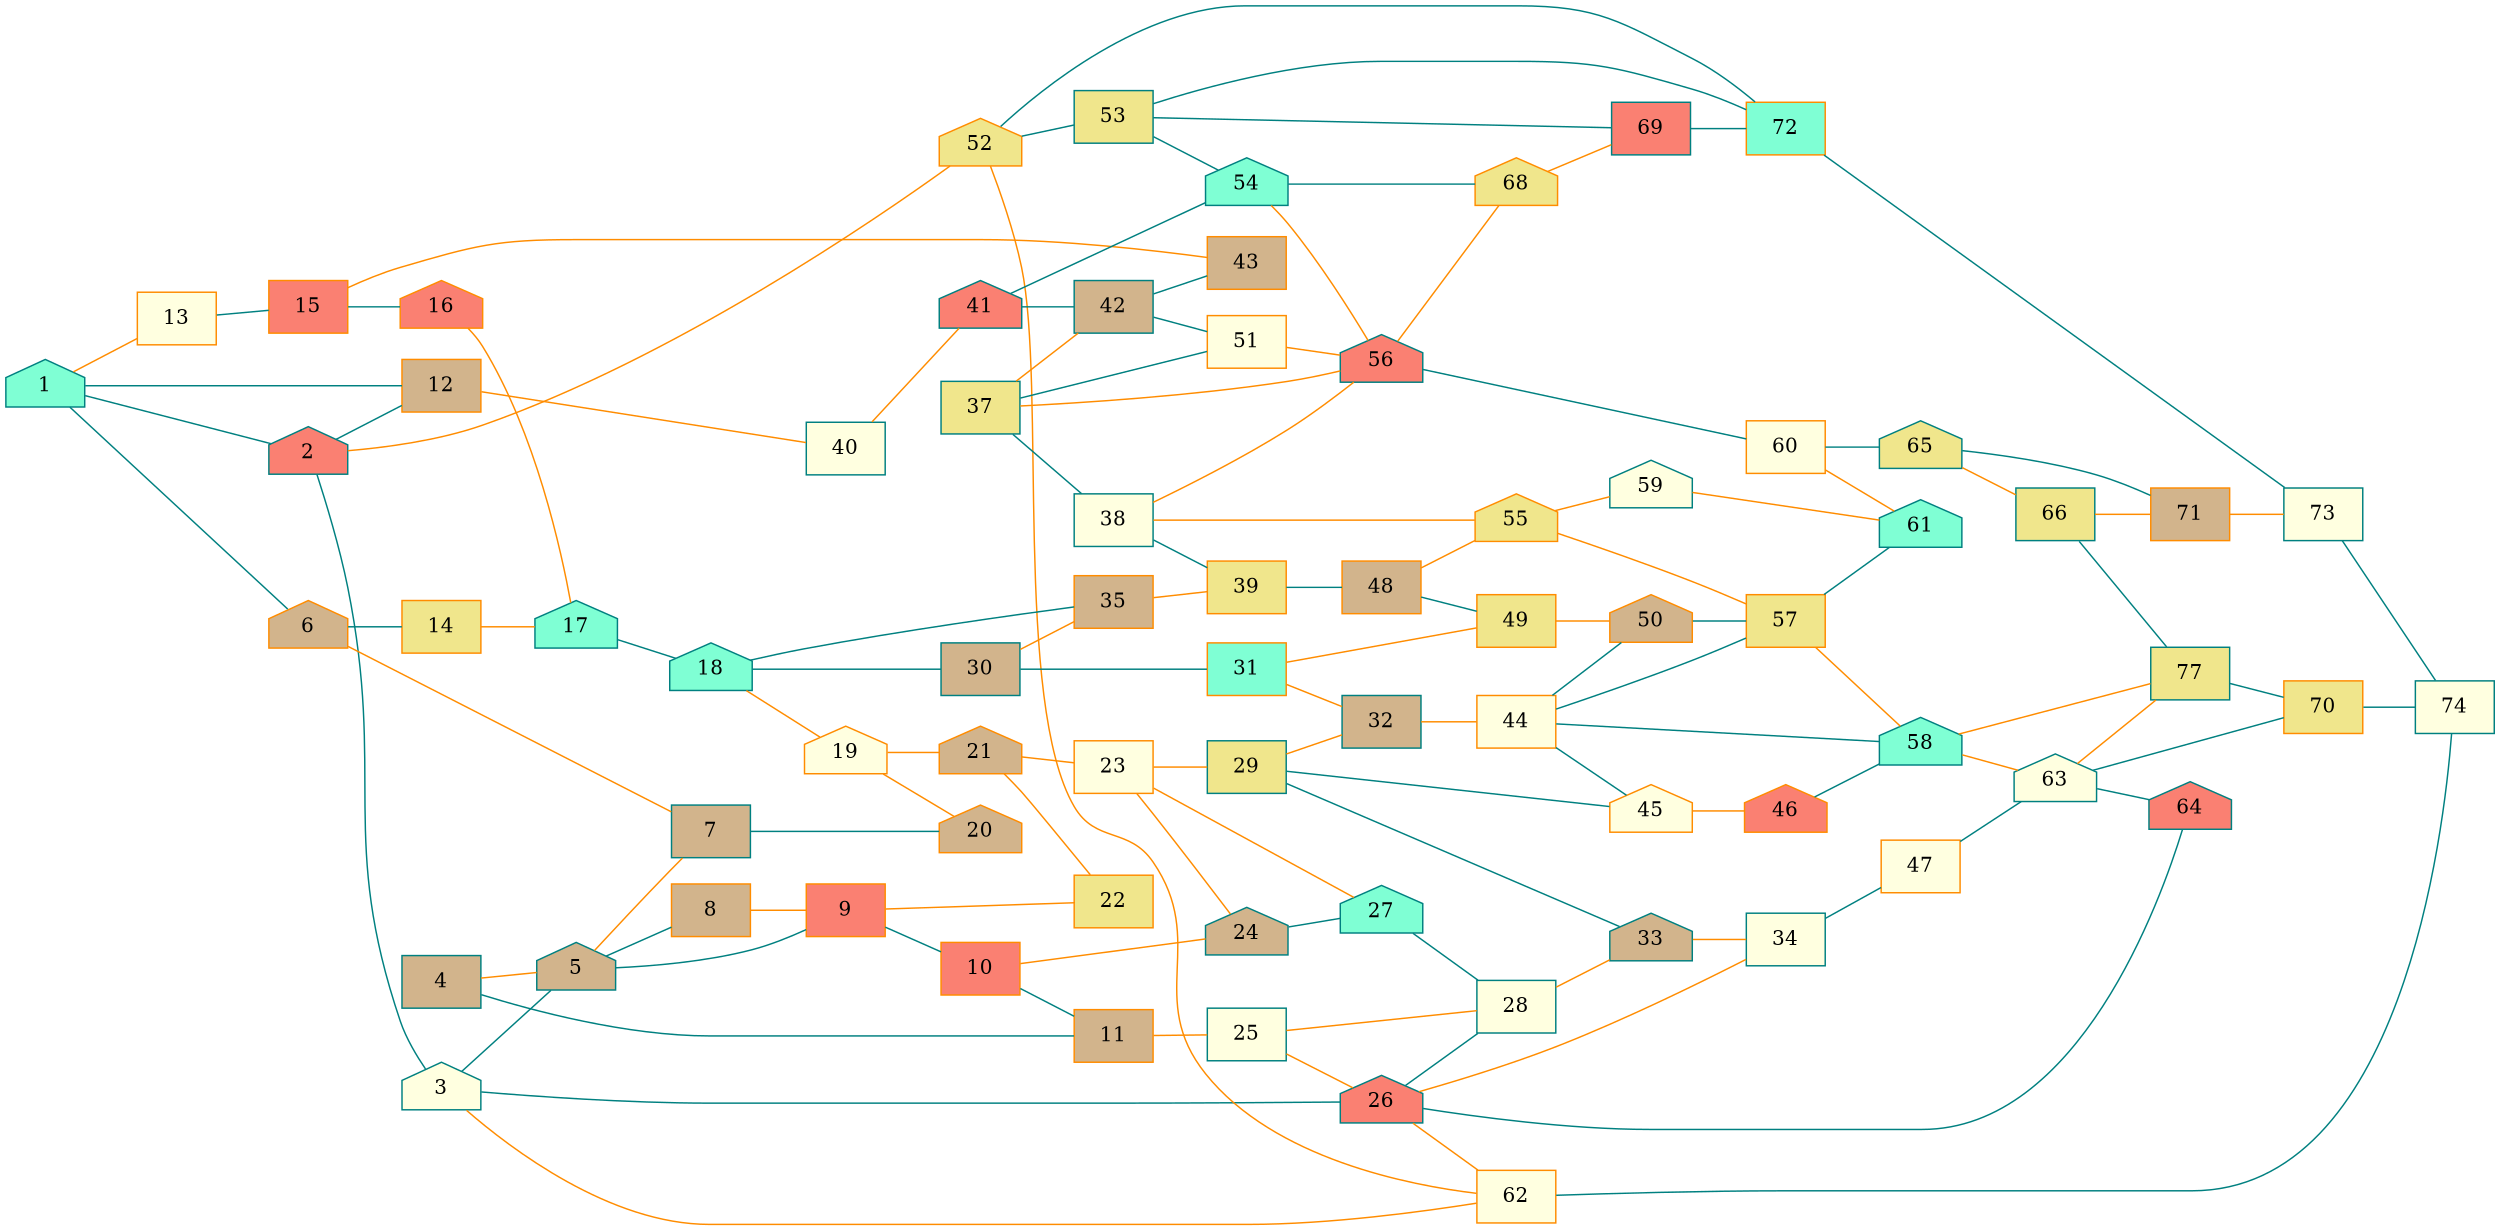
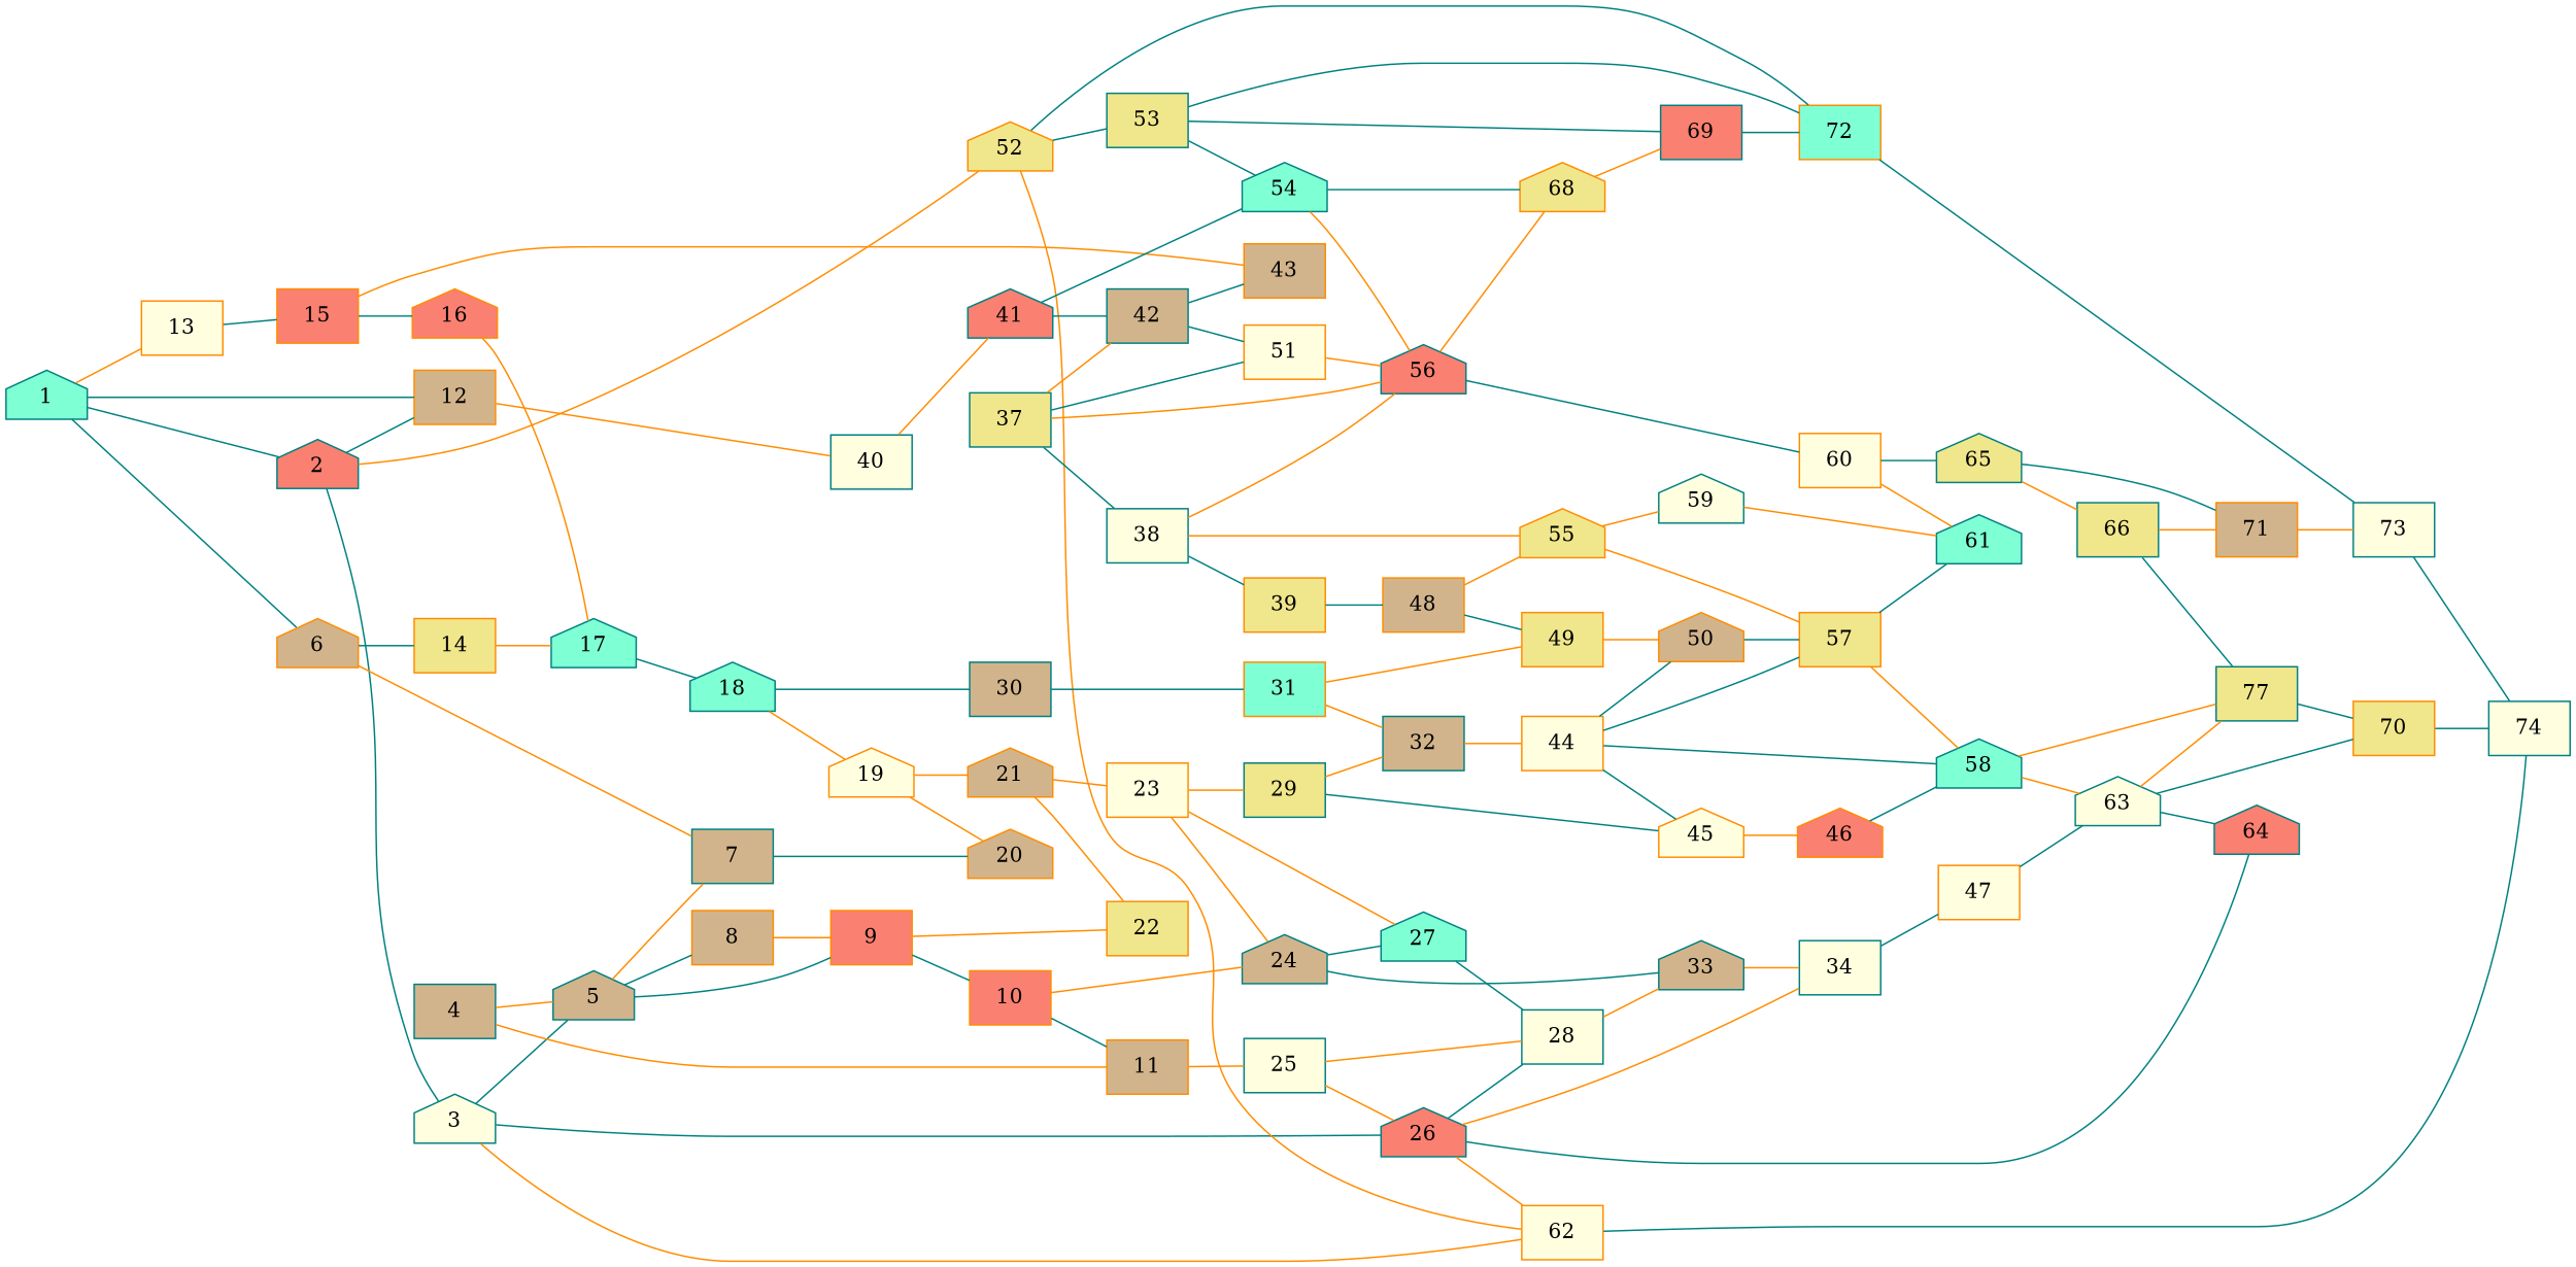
  graph {
    rankdir=LR
    node [color=teal fillcolor=tan shape=box style=filled]
    edge [color=teal weight=1.0]
    1 [fillcolor=aquamarine shape=house]
    2 [fillcolor=salmon shape=house]
    6 [color=darkorange shape=house]
    12 [color=darkorange]
    13 [color=darkorange fillcolor=lightyellow]
    3 [fillcolor=lightyellow shape=house]
    52 [color=darkorange fillcolor=khaki shape=house]
    7
    14 [color=darkorange fillcolor=khaki]
    40 [fillcolor=lightyellow]
    15 [color=darkorange fillcolor=salmon]
    26 [fillcolor=salmon shape=house]
    62 [color=darkorange fillcolor=lightyellow]
    5 [shape=house]
    53 [fillcolor=khaki]
    72 [color=darkorange fillcolor=aquamarine]
    4
    11 [color=darkorange]
    28 [fillcolor=lightyellow]
    34 [fillcolor=lightyellow]
    64 [fillcolor=salmon shape=house]
    74 [fillcolor=lightyellow]
    8 [color=darkorange]
    9 [color=darkorange fillcolor=salmon]
    25 [fillcolor=lightyellow]
    20 [color=darkorange shape=house]
    10 [color=darkorange fillcolor=salmon]
    22 [color=darkorange fillcolor=khaki]
    17 [fillcolor=aquamarine shape=house]
    24 [shape=house]
    27 [fillcolor=aquamarine shape=house]
    41 [fillcolor=salmon shape=house]
    16 [color=darkorange fillcolor=salmon shape=house]
    43 [color=darkorange]
    18 [fillcolor=aquamarine shape=house]
    19 [color=darkorange fillcolor=lightyellow shape=house]
    30
-   35 [color=darkorange]
    21 [color=darkorange shape=house]
    31 [color=darkorange fillcolor=aquamarine]
    39 [color=darkorange fillcolor=khaki]
    23 [color=darkorange fillcolor=lightyellow]
    29 [fillcolor=khaki]
    33 [shape=house]
    32
    45 [color=darkorange fillcolor=lightyellow shape=house]
    47 [color=darkorange fillcolor=lightyellow]
    44 [color=darkorange fillcolor=lightyellow]
    46 [color=darkorange fillcolor=salmon shape=house]
    49 [color=darkorange fillcolor=khaki]
    50 [color=darkorange shape=house]
    57 [color=darkorange fillcolor=khaki]
    58 [fillcolor=aquamarine shape=house]
    63 [fillcolor=lightyellow shape=house]
    48 [color=darkorange]
    37 [fillcolor=khaki]
    38 [fillcolor=lightyellow]
    42
    51 [color=darkorange fillcolor=lightyellow]
    56 [fillcolor=salmon shape=house]
    55 [color=darkorange fillcolor=khaki shape=house]
    68 [color=darkorange fillcolor=khaki shape=house]
    60 [color=darkorange fillcolor=lightyellow]
    59 [fillcolor=lightyellow shape=house]
    54 [fillcolor=aquamarine shape=house]
    61 [fillcolor=aquamarine shape=house]
    n67 [fillcolor=khaki label=77]
    70 [color=darkorange fillcolor=khaki]
    69 [fillcolor=salmon]
    73 [fillcolor=lightyellow]
    65 [fillcolor=khaki shape=house]
    66 [fillcolor=khaki]
    71 [color=darkorange]
    1 -- 2
    1 -- 6
    1 -- 12
    1 -- 13 [color=darkorange weight=2.0]
    2 -- 12
    2 -- 3
    2 -- 52 [color=darkorange]
    6 -- 7 [color=darkorange]
    6 -- 14
    12 -- 40 [color=darkorange]
    13 -- 15
    3 -- 26
    3 -- 62 [color=darkorange]
    3 -- 5
    52 -- 62 [color=darkorange]
    52 -- 53
    52 -- 72
    7 -- 20
    14 -- 17 [color=darkorange]
    40 -- 41 [color=darkorange weight=2.0]
    15 -- 16
    15 -- 43 [color=darkorange]
    26 -- 62 [color=darkorange]
    26 -- 28
    26 -- 34 [color=darkorange]
    26 -- 64
    62 -- 74
    5 -- 7 [color=darkorange]
    5 -- 8
    5 -- 9
    53 -- 72
    53 -- 54 [weight=2.0]
    53 -- 69 [weight=2.0]
    72 -- 73 [weight=2.0]
    4 -- 5 [color=darkorange]
-   4 -- 11
+   4 -- 11 [color=darkorange]
    11 -- 25 [color=darkorange]
    28 -- 33 [color=darkorange]
    34 -- 47
    8 -- 9 [color=darkorange weight=2.0]
    9 -- 10
    9 -- 22 [color=darkorange weight=2.0]
    25 -- 26 [color=darkorange]
    25 -- 28 [color=darkorange weight=2.0]
    10 -- 11
    10 -- 24 [color=darkorange]
    17 -- 18
    24 -- 27
    27 -- 28 [weight=2.0]
    41 -- 42 [weight=2.0]
    41 -- 54
    16 -- 17 [color=darkorange]
    18 -- 19 [color=darkorange weight=2.0]
    18 -- 30
-   18 -- 35
    19 -- 20 [color=darkorange weight=2.0]
    19 -- 21 [color=darkorange weight=2.0]
-   30 -- 35 [color=darkorange]
    30 -- 31
-   35 -- 39 [color=darkorange]
    21 -- 22 [color=darkorange]
    21 -- 23 [color=darkorange weight=2.0]
    31 -- 32 [color=darkorange]
    31 -- 49 [color=darkorange]
    39 -- 48
    23 -- 24 [color=darkorange]
    23 -- 27 [color=darkorange]
    23 -- 29 [color=darkorange weight=2.0]
-   29 -- 33
+   24 -- 33
    29 -- 32 [color=darkorange]
    29 -- 45
    33 -- 34 [color=darkorange]
    32 -- 44 [color=darkorange weight=2.0]
    45 -- 46 [color=darkorange]
    47 -- 63
    44 -- 45
    44 -- 50
    44 -- 57
    44 -- 58
    46 -- 58
    49 -- 50 [color=darkorange]
    50 -- 57
    57 -- 58 [color=darkorange]
    57 -- 61
    58 -- 63 [color=darkorange]
    58 -- n67 [color=darkorange]
    63 -- 64 [weight=2.0]
    63 -- n67 [color=darkorange]
    63 -- 70
    48 -- 49
    48 -- 55 [color=darkorange]
    37 -- 38
    37 -- 42 [color=darkorange]
    37 -- 51
    37 -- 56 [color=darkorange]
    38 -- 39
    38 -- 56 [color=darkorange]
    38 -- 55 [color=darkorange weight=2.0]
    42 -- 43 [weight=2.0]
    42 -- 51
    51 -- 56 [color=darkorange]
    56 -- 68 [color=darkorange]
    56 -- 60
    55 -- 57 [color=darkorange]
    55 -- 59 [color=darkorange weight=2.0]
    68 -- 69 [color=darkorange]
    60 -- 61 [color=darkorange]
    60 -- 65
    59 -- 61 [color=darkorange]
    54 -- 56 [color=darkorange]
    54 -- 68
    n67 -- 70
    70 -- 74
    69 -- 72
    73 -- 74
    65 -- 66 [color=darkorange]
    65 -- 71
    66 -- n67 [weight=2.0]
    66 -- 71 [color=darkorange weight=3.0]
    71 -- 73 [color=darkorange weight=2.0]
  }
